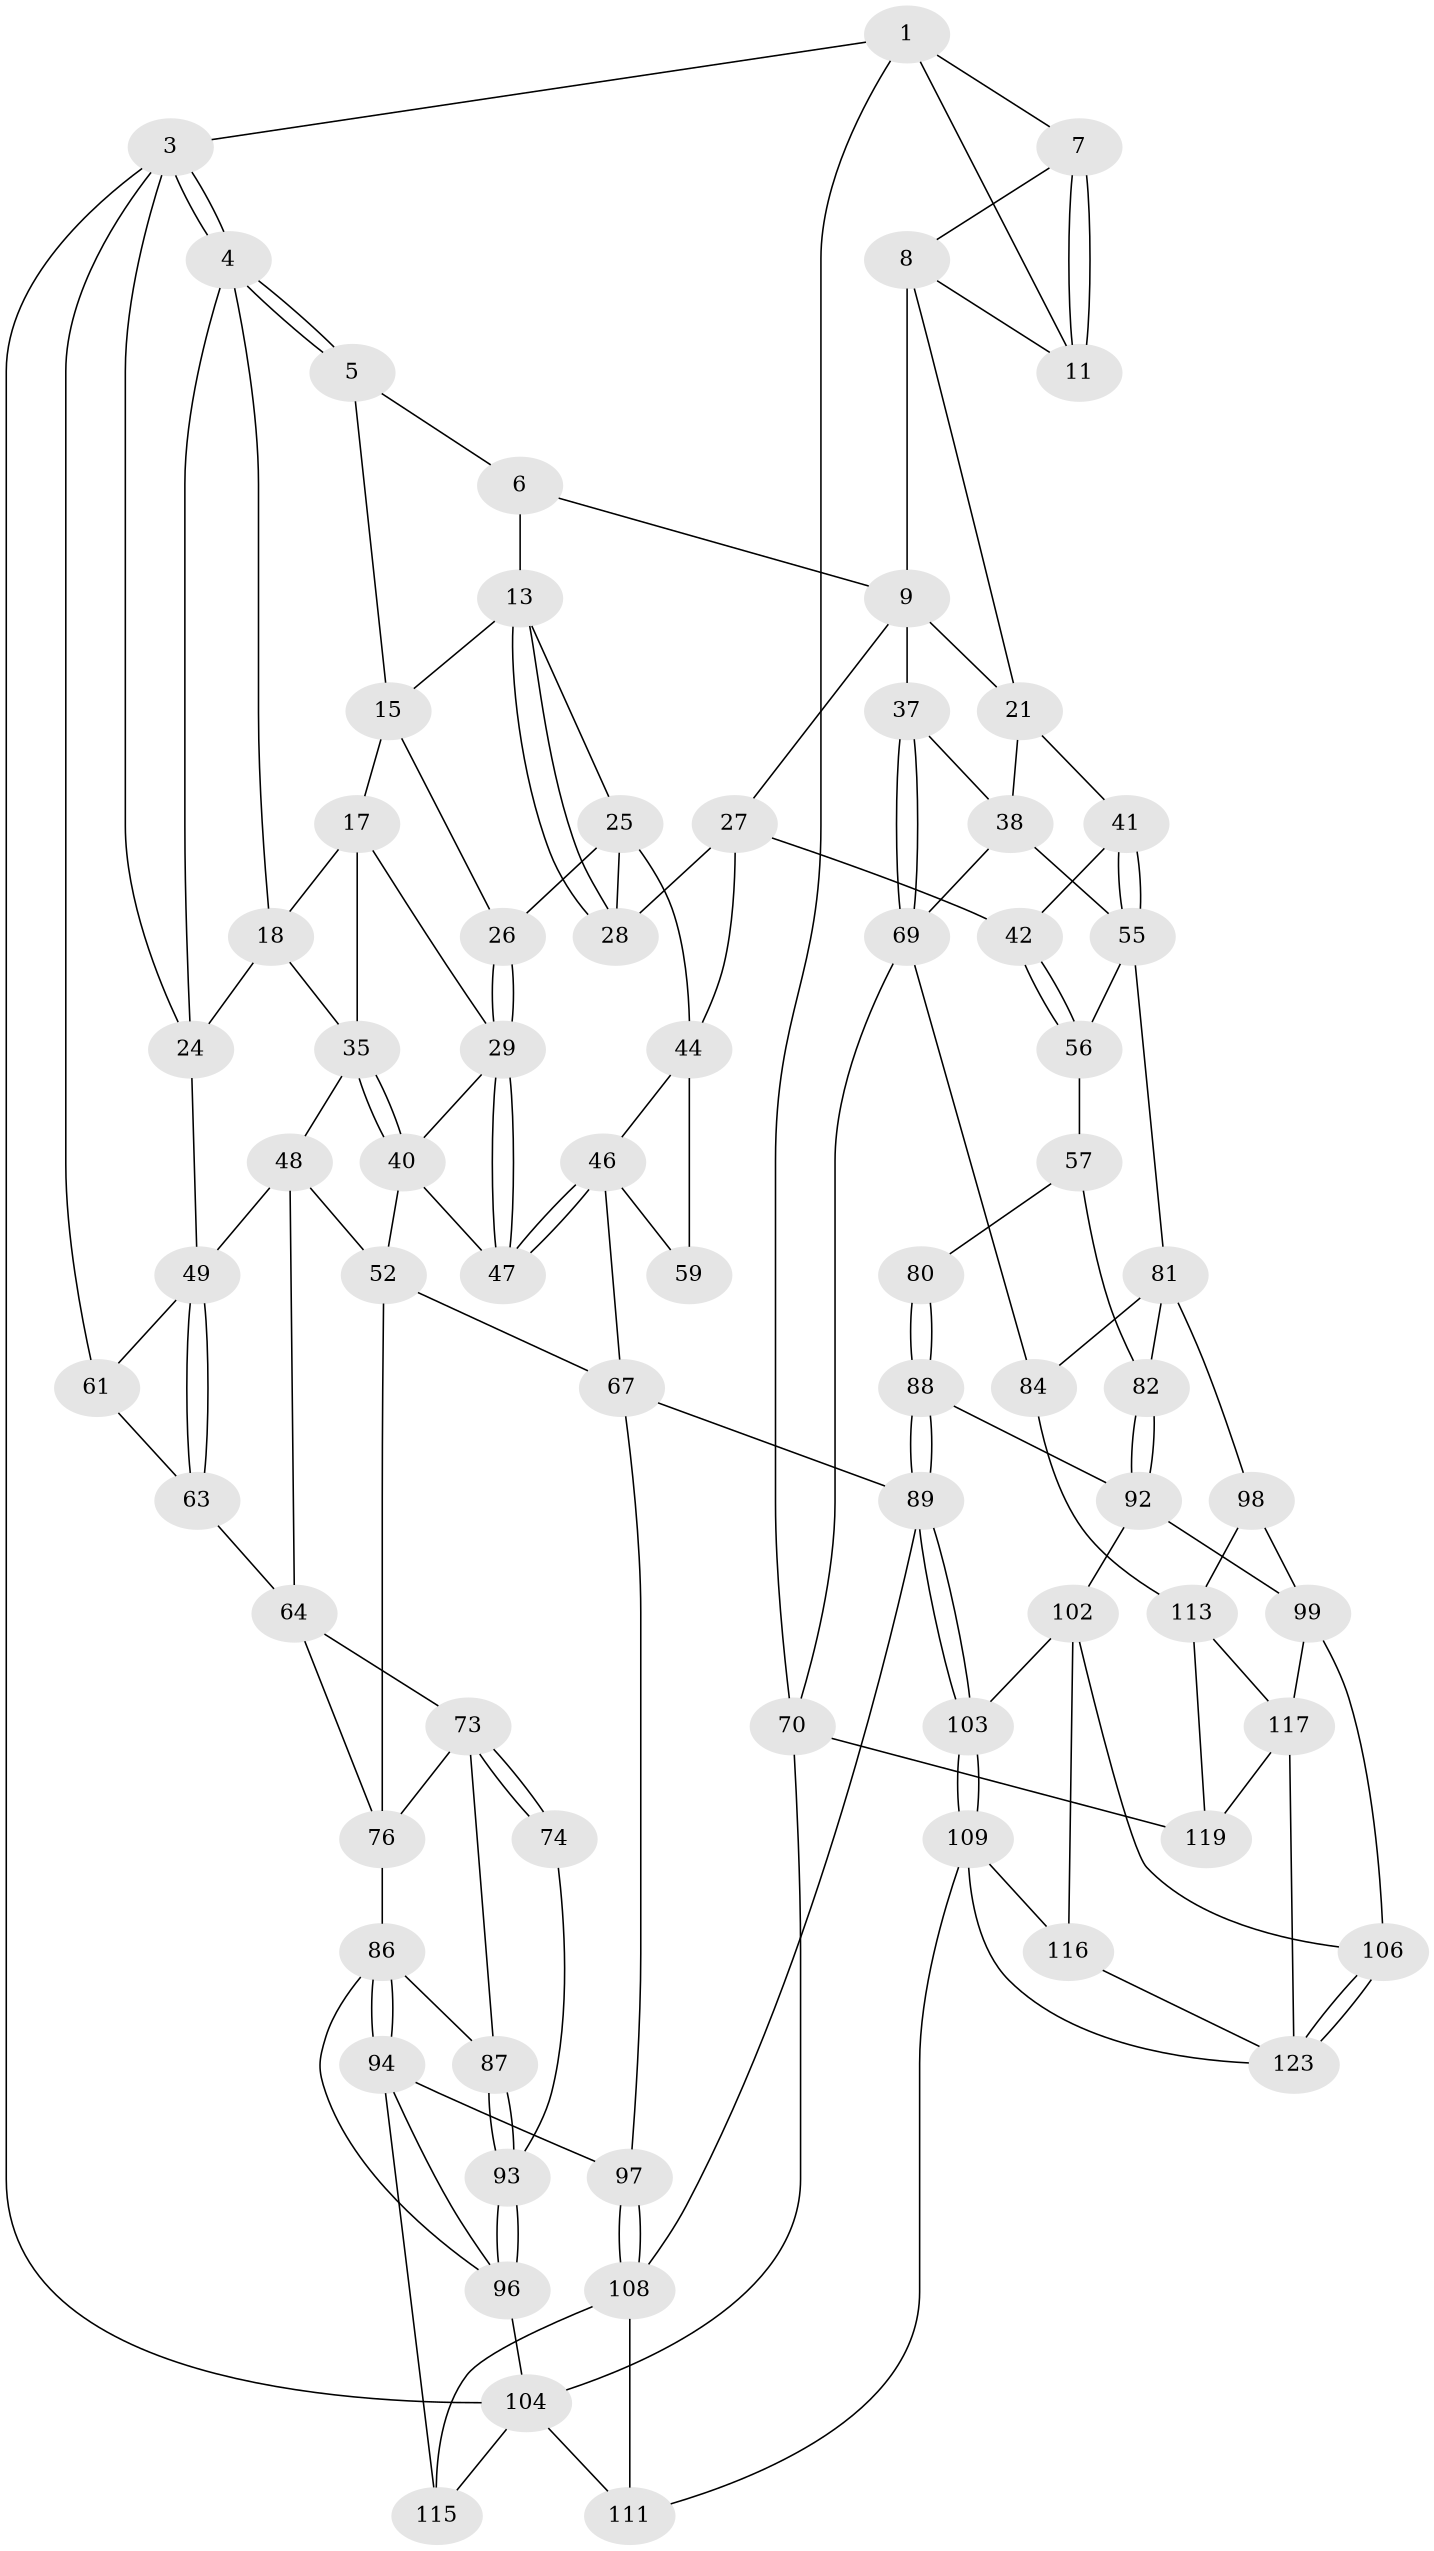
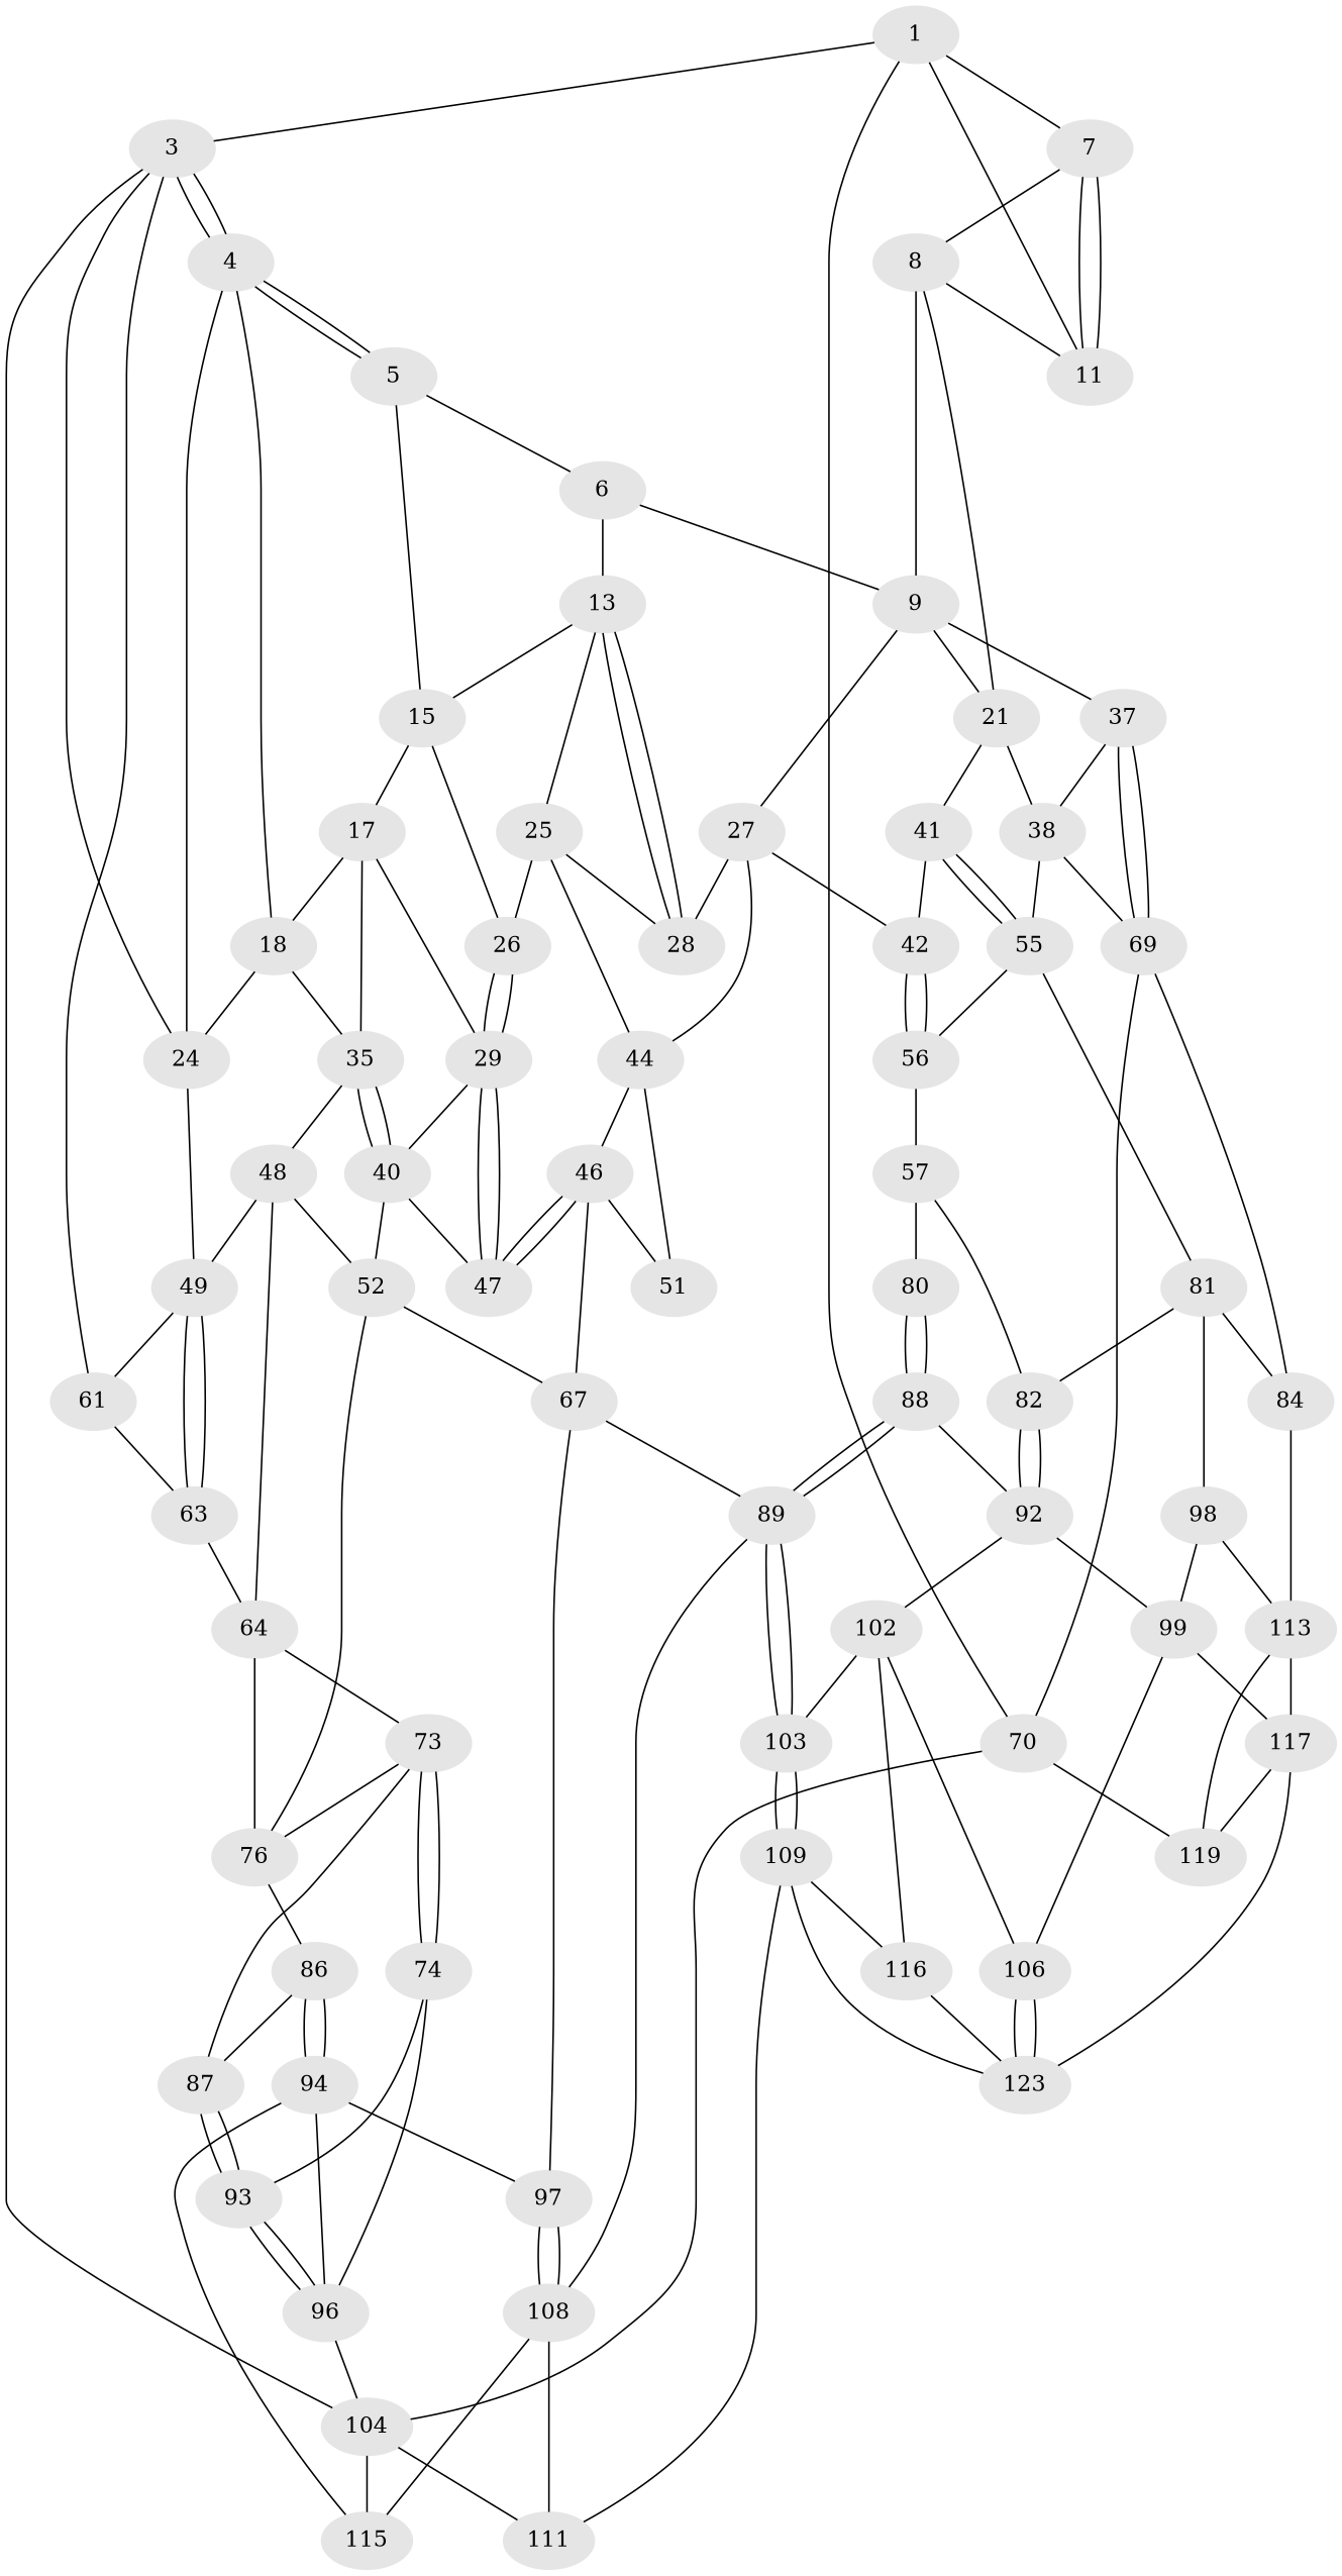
  graph {
    node [color=gray90 style=filled]
    1 [super="+2"]
    3 [super="+23"]
    7
    11 [super="+12"]
    70 [super="+118"]
    4 [super="+19"]
    24 [super="+34"]
    61 [super="+62"]
    104 [super="+120"]
    8 [super="+20"]
    119 [super="+121"]
    5
    18 [super="+33"]
    49 [super="+50"]
    63
    115
    111
    6 [super="+10"]
    15 [super="+16"]
    35 [super="+36"]
    9 [super="+22"]
    13 [super="+14"]
    17 [super="+31"]
    26
    21 [super="+39"]
    27 [super="+43"]
    37
    25 [super="+32"]
    28
    38 [super="+54"]
    41
    44 [super="+45"]
    42
    69 [super="+71"]
    29 [super="+30"]
    40 [super="+51"]
    47
    48 [super="+53"]
    55 [super="+60"]
    46 [super="+66"]
-   59 [super="+72"]
+   59 [super="+72" label=51]
    56
    52 [super="+68"]
    64 [super="+65"]
    84
    81 [super="+85"]
    67 [super="+91"]
    76 [super="+77"]
    57 [super="+79"]
    89 [super="+90"]
    97
    73 [super="+83"]
    86
    82
    98
    80
    88
    92 [super="+100"]
    74 [super="+75"]
    93
    96 [super="+101"]
    87
    103
    108 [super="+112"]
    113 [super="+114"]
    94 [super="+95"]
    99 [super="+105"]
    102 [super="+107"]
    117 [super="+122"]
    109 [super="+110"]
    106
    116
    123 [super="+124"]
    1 -- 3
    1 -- 7
    1 -- 11
    1 -- 70
    3 -- 4
    3 -- 4
    3 -- 24
    3 -- 61
    3 -- 104
    7 -- 11
    7 -- 11
    7 -- 8
    70 -- 104
    70 -- 119 [weight=2]
    4 -- 24
    4 -- 5
    4 -- 5
    4 -- 18
    24 -- 49
    61 -- 63
    104 -- 115
    104 -- 111
    8 -- 11
    8 -- 9
    8 -- 21
    5 -- 6
    5 -- 15
    18 -- 24
    18 -- 35
    49 -- 61
    49 -- 63
    49 -- 63
    63 -- 64
    6 -- 9
    6 -- 13
    15 -- 17
    15 -- 26
    35 -- 40
    35 -- 40
    35 -- 48
    9 -- 21
    9 -- 27
    9 -- 37
    13 -- 15
    13 -- 25
    13 -- 28
    13 -- 28
    17 -- 18
    17 -- 35
    17 -- 29
    26 -- 29
    26 -- 29
    21 -- 38
    21 -- 41
    27 -- 28
    27 -- 44
    27 -- 42
    37 -- 38
    37 -- 69
    37 -- 69
    25 -- 26
    25 -- 28
    25 -- 44
    38 -- 69
    38 -- 55
    41 -- 42
    41 -- 55
    41 -- 55
    44 -- 46
    44 -- 59
    42 -- 56
    42 -- 56
    69 -- 70
    69 -- 84
    29 -- 40
    29 -- 47
    29 -- 47
    40 -- 47
    40 -- 52
    48 -- 49
    48 -- 52
    48 -- 64
    55 -- 56
    55 -- 81
    46 -- 47
    46 -- 47
    46 -- 59
    46 -- 67
    56 -- 57
    52 -- 67
    52 -- 76
    64 -- 76
    64 -- 73
    84 -- 113
    81 -- 84
    81 -- 82
    81 -- 98
    67 -- 89
    67 -- 97
    76 -- 86
    57 -- 82
    57 -- 80
    89 -- 103
    89 -- 103
    89 -- 108
    97 -- 108
    97 -- 108
    73 -- 76
    73 -- 74
    73 -- 74
    73 -- 87
    86 -- 87
    86 -- 94
    86 -- 94
    82 -- 92
    82 -- 92
    98 -- 113
    98 -- 99
    80 -- 88
    80 -- 88
    88 -- 89
    88 -- 89
    88 -- 92
    92 -- 99
    92 -- 102
    74 -- 93
-   86 -- 96
+   74 -- 96
    93 -- 96
    93 -- 96
    96 -- 104
    87 -- 93
    87 -- 93
    103 -- 109
    103 -- 109
    108 -- 115
    108 -- 111
    113 -- 119
    113 -- 117
    94 -- 115
    94 -- 97
    94 -- 96
    99 -- 117
    99 -- 106
    102 -- 103
    102 -- 106
    102 -- 116
    117 -- 119
    117 -- 123
    109 -- 111
    109 -- 116
    109 -- 123
    106 -- 123
    106 -- 123
    116 -- 123
  }
